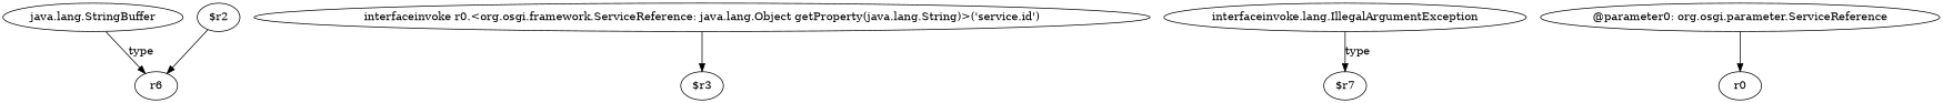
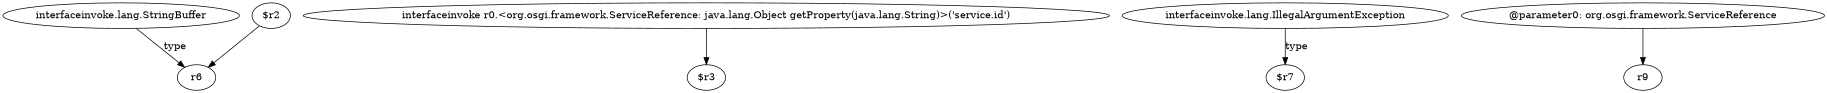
  digraph {
-   n1 [label="java.lang.StringBuffer"]
+   n1 [label="interfaceinvoke.lang.StringBuffer"]
    n2 [label=r6]
    n3 [label="$r2"]
    n4 [label="interfaceinvoke r0.<org.osgi.framework.ServiceReference: java.lang.Object getProperty(java.lang.String)>('service.id')"]
    n5 [label="$r3"]
    n6 [label="interfaceinvoke.lang.IllegalArgumentException"]
    n7 [label="$r7"]
-   n8 [label="@parameter0: org.osgi.parameter.ServiceReference"]
-   n9 [label=r0]
+   n8 [label="@parameter0: org.osgi.framework.ServiceReference"]
+   n9 [label=r9]
    n1 -> n2 [label=type]
    n3 -> n2
    n4 -> n5
    n6 -> n7 [label=type]
    n8 -> n9
  }
